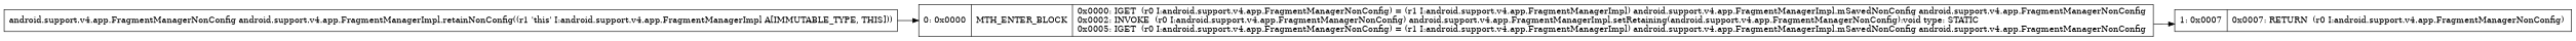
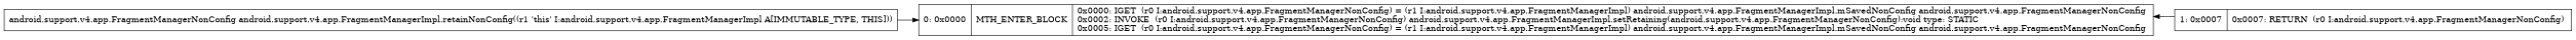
  digraph {
    rankdir=LR
    node [shape=record]
    n1 [label="{0\:\ 0x0000|MTH_ENTER_BLOCK\l|0x0000: IGET  (r0 I:android.support.v4.app.FragmentManagerNonConfig) = (r1 I:android.support.v4.app.FragmentManagerImpl) android.support.v4.app.FragmentManagerImpl.mSavedNonConfig android.support.v4.app.FragmentManagerNonConfig \l0x0002: INVOKE  (r0 I:android.support.v4.app.FragmentManagerNonConfig) android.support.v4.app.FragmentManagerImpl.setRetaining(android.support.v4.app.FragmentManagerNonConfig):void type: STATIC \l0x0005: IGET  (r0 I:android.support.v4.app.FragmentManagerNonConfig) = (r1 I:android.support.v4.app.FragmentManagerImpl) android.support.v4.app.FragmentManagerImpl.mSavedNonConfig android.support.v4.app.FragmentManagerNonConfig \l}"]
    n2 [label="{1\:\ 0x0007|0x0007: RETURN  (r0 I:android.support.v4.app.FragmentManagerNonConfig) \l}"]
    n3 [label="{android.support.v4.app.FragmentManagerNonConfig android.support.v4.app.FragmentManagerImpl.retainNonConfig((r1 'this' I:android.support.v4.app.FragmentManagerImpl A[IMMUTABLE_TYPE, THIS])) }"]
-   n1 -> n2
+   n2 -> n1
    n3 -> n1
  }
